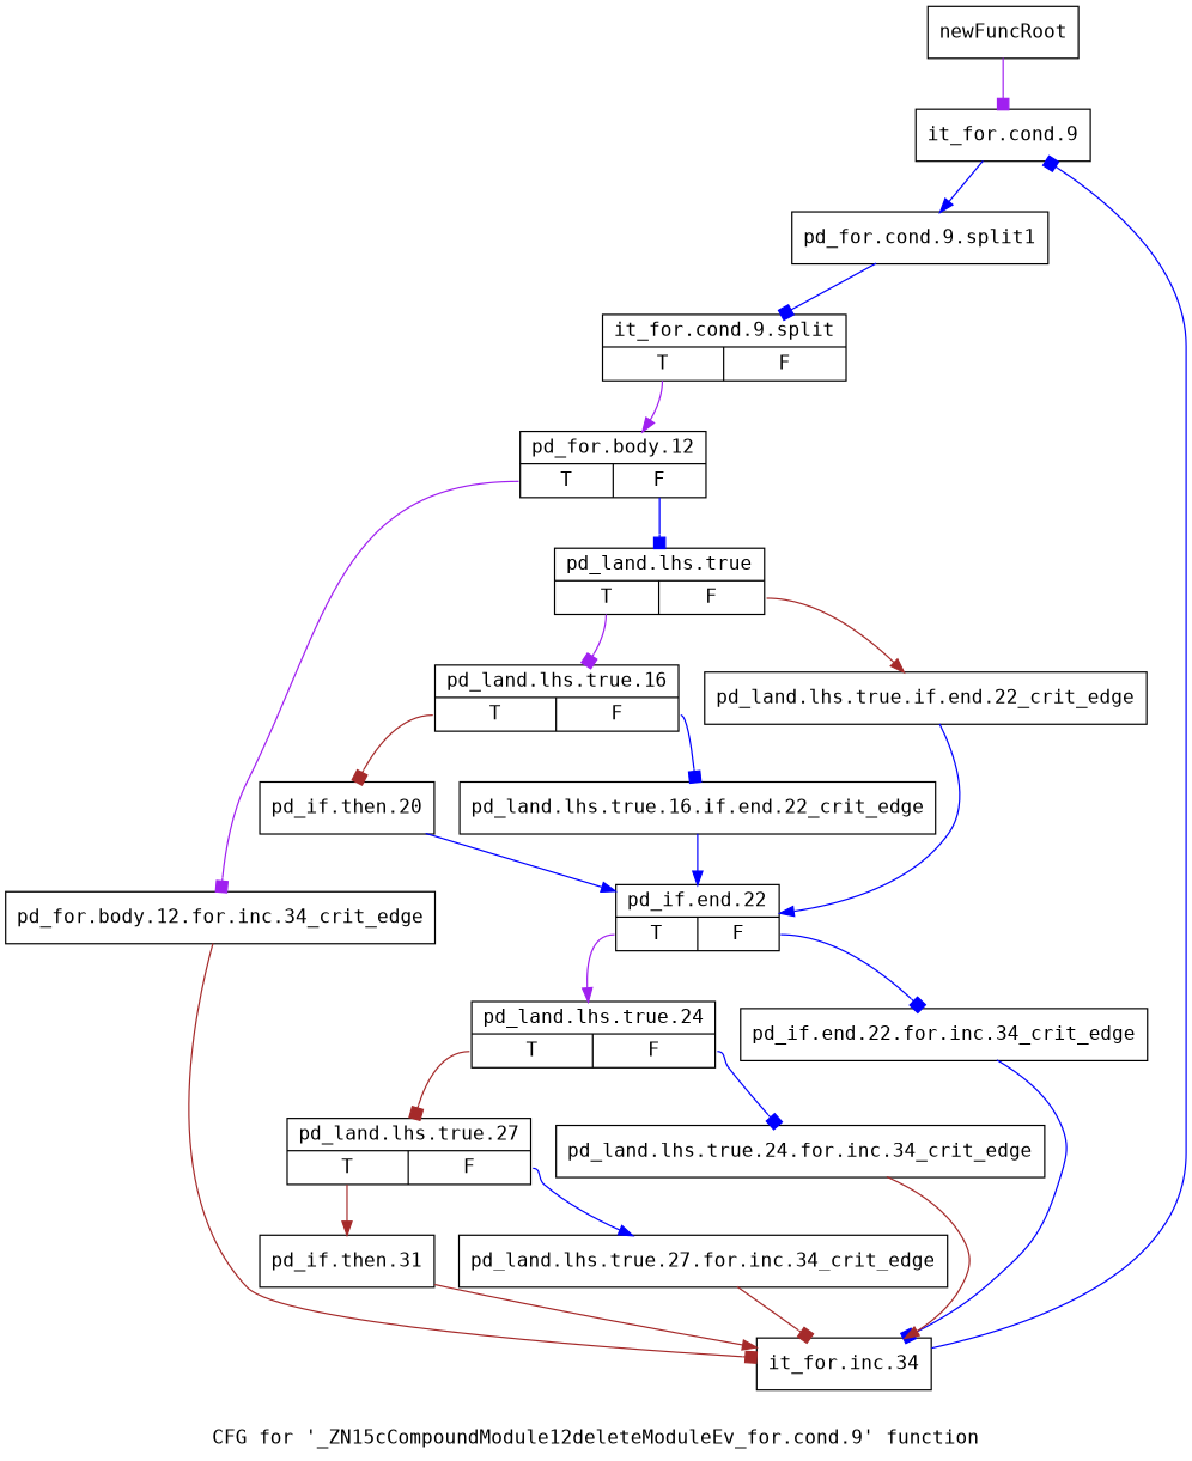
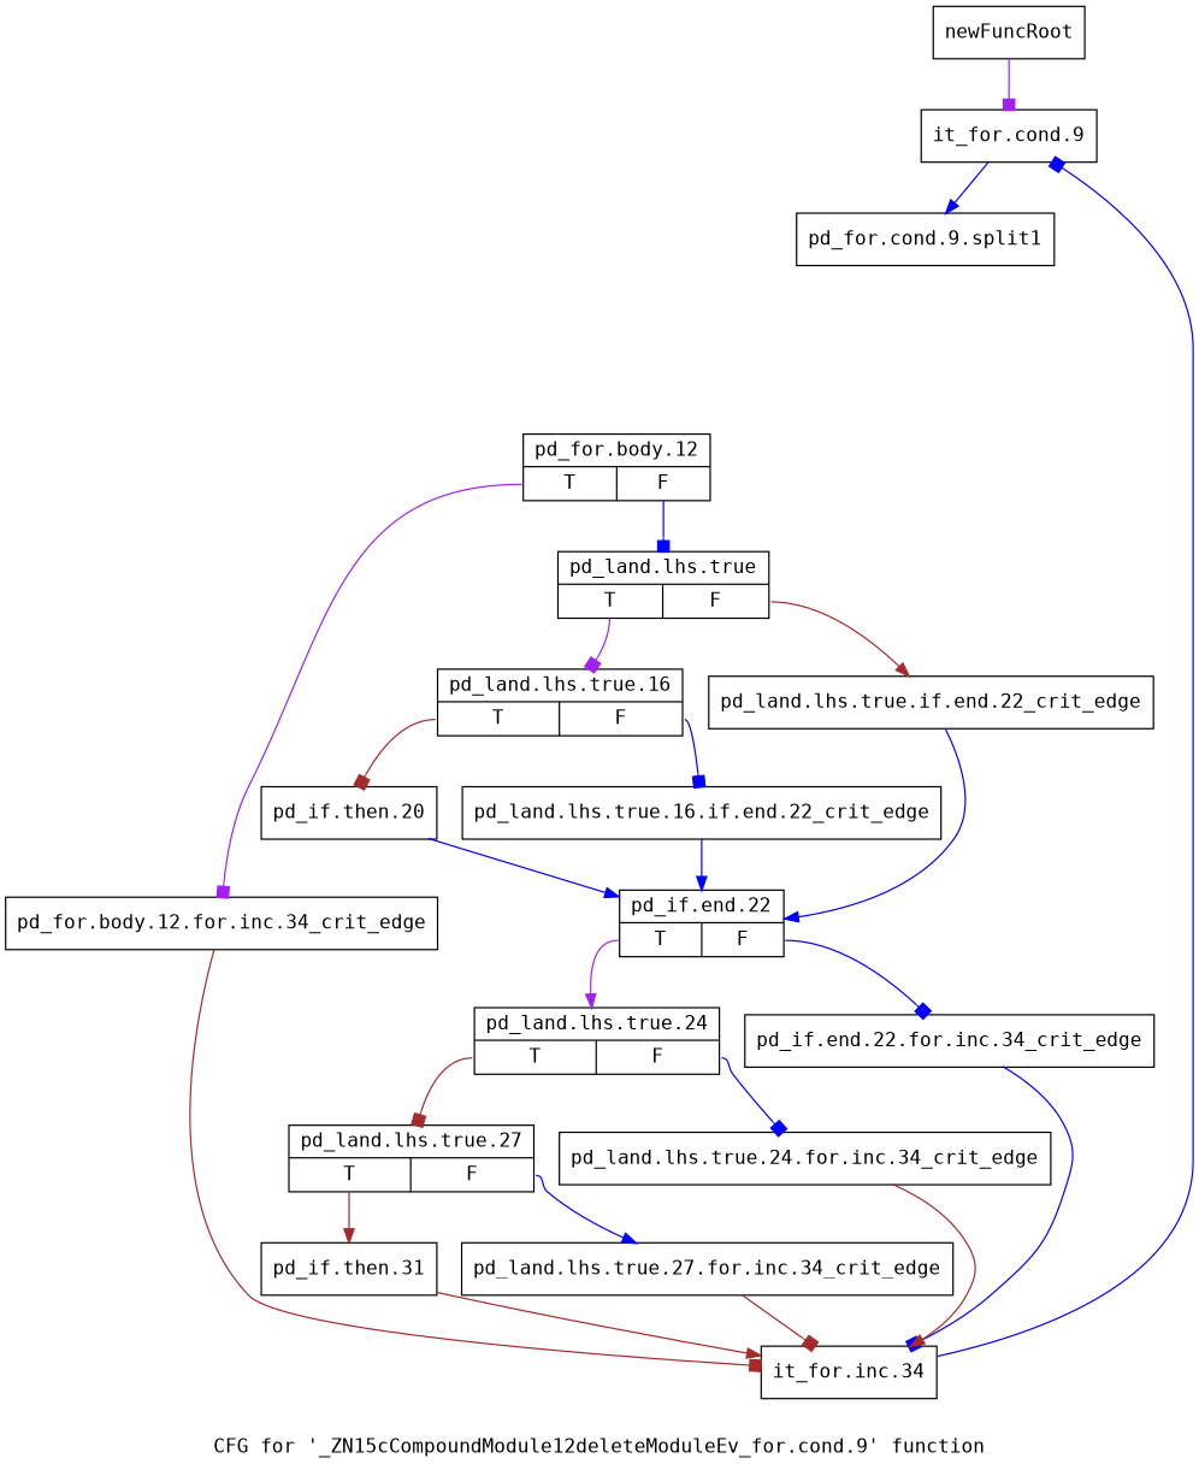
  digraph {
    fontname="DejaVu Sans Mono"
    label="CFG for '_ZN15cCompoundModule12deleteModuleEv_for.cond.9' function"
    node [fontname="DejaVu Sans Mono" shape=record]
    edge [arrowhead=box color=blue fontname="DejaVu Sans Mono"]
    n1 [label="{newFuncRoot}"]
    n2 [label="{it_for.cond.9}"]
    n3 [label="{pd_for.cond.9.split1}"]
-   n4 [label="{it_for.cond.9.split|{<s0>T|<s1>F}}"]
    n5 [label="{pd_for.body.12|{<s0>T|<s1>F}}"]
    n6 [label="{pd_for.body.12.for.inc.34_crit_edge}"]
    n7 [label="{pd_land.lhs.true|{<s0>T|<s1>F}}"]
    n8 [label="{it_for.inc.34}"]
    n9 [label="{pd_land.lhs.true.16|{<s0>T|<s1>F}}"]
    n10 [label="{pd_land.lhs.true.if.end.22_crit_edge}"]
    n11 [label="{pd_if.then.20}"]
    n12 [label="{pd_land.lhs.true.16.if.end.22_crit_edge}"]
    n13 [label="{pd_if.end.22|{<s0>T|<s1>F}}"]
    n14 [label="{pd_land.lhs.true.24|{<s0>T|<s1>F}}"]
    n15 [label="{pd_if.end.22.for.inc.34_crit_edge}"]
    n16 [label="{pd_land.lhs.true.27|{<s0>T|<s1>F}}"]
    n17 [label="{pd_land.lhs.true.24.for.inc.34_crit_edge}"]
    n18 [label="{pd_if.then.31}"]
    n19 [label="{pd_land.lhs.true.27.for.inc.34_crit_edge}"]
    n1 -> n2 [color=purple]
    n2 -> n3 [arrowhead=normal]
-   n3 -> n4
-   n4 -> n5 [arrowhead=normal color=purple tailport=s0]
    n5 -> n6 [color=purple tailport=s0]
    n5 -> n7 [tailport=s1]
    n6 -> n8 [color=brown]
    n7 -> n9 [color=purple tailport=s0]
    n7 -> n10 [arrowhead=normal color=brown tailport=s1]
    n8 -> n2
    n9 -> n11 [color=brown tailport=s0]
    n9 -> n12 [tailport=s1]
    n10 -> n13 [arrowhead=normal]
    n11 -> n13 [arrowhead=normal]
    n12 -> n13 [arrowhead=normal]
    n13 -> n14 [arrowhead=normal color=purple tailport=s0]
    n13 -> n15 [tailport=s1]
    n14 -> n16 [color=brown tailport=s0]
    n14 -> n17 [tailport=s1]
    n15 -> n8
    n16 -> n18 [arrowhead=normal color=brown tailport=s0]
    n16 -> n19 [arrowhead=normal tailport=s1]
    n17 -> n8 [arrowhead=normal color=brown]
    n18 -> n8 [arrowhead=normal color=brown]
    n19 -> n8 [color=brown]
  }
